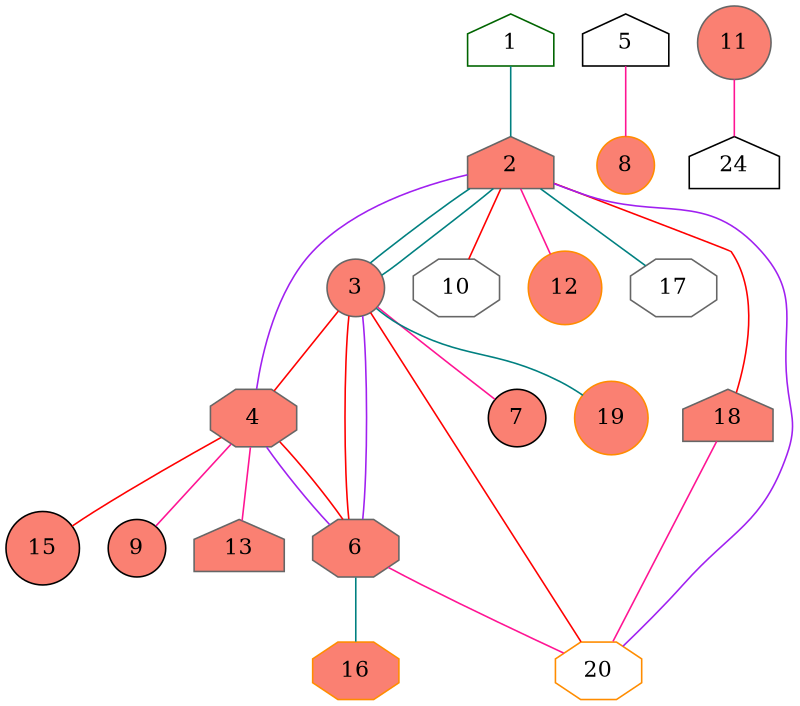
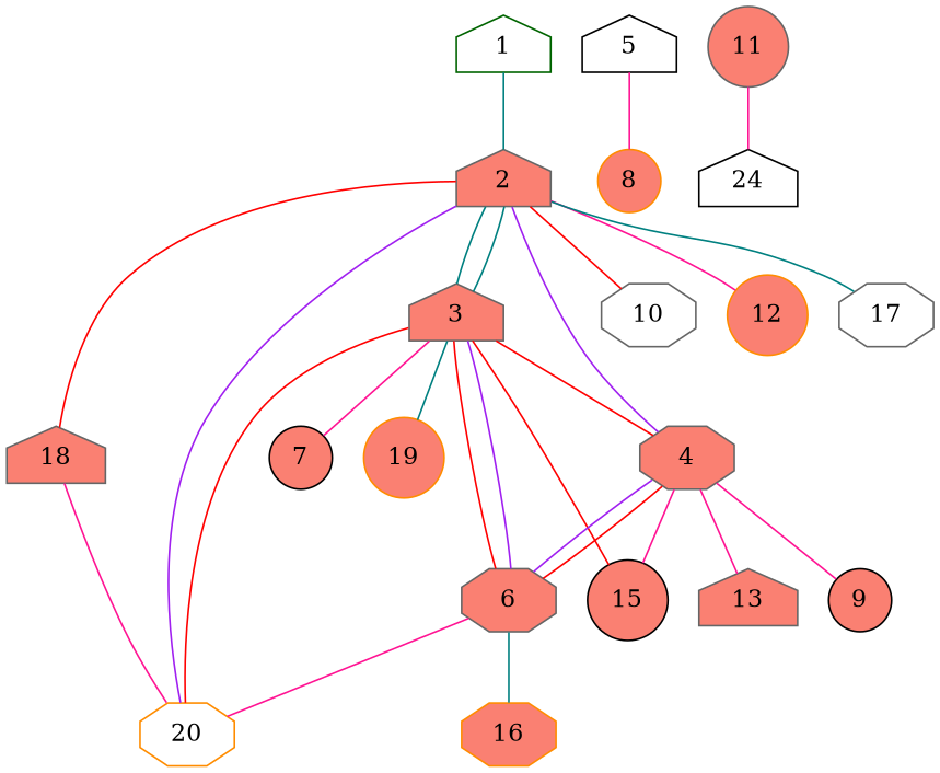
  graph {
    node [color=gray40 fillcolor=salmon shape=house style=filled]
    edge [color=deeppink]
    1 [color=darkgreen fillcolor=white]
    2
-   3 [shape=circle]
+   3
    4 [shape=octagon]
    10 [fillcolor=white shape=octagon]
    12 [color=darkorange shape=circle]
    17 [fillcolor=white shape=octagon]
    18
    20 [color=darkorange fillcolor=white shape=octagon]
    6 [shape=octagon]
    7 [color=black shape=circle]
    15 [color=black shape=circle]
    19 [color=darkorange shape=circle]
    9 [color=black shape=circle]
    13
    5 [color=black fillcolor=white]
    8 [color=darkorange shape=circle]
    16 [color=darkorange shape=octagon]
    n19 [color=black fillcolor=white label=24]
    11 [shape=circle]
    1 -- 2 [color=teal]
    2 -- 3 [color=teal]
    2 -- 3 [color=teal]
    2 -- 4 [color=purple]
    2 -- 10 [color=red]
    2 -- 12
    2 -- 17 [color=teal]
    2 -- 18 [color=red]
    2 -- 20 [color=purple]
    3 -- 4 [color=red]
    3 -- 20 [color=red]
    3 -- 6 [color=red]
    3 -- 6 [color=purple]
    3 -- 7
+   3 -- 15 [color=red]
    3 -- 19 [color=teal]
    4 -- 6 [color=purple]
    4 -- 6 [color=red]
-   4 -- 15 [color=red]
+   4 -- 15
    4 -- 9
    4 -- 13
    18 -- 20
    6 -- 20
    6 -- 16 [color=teal]
    5 -- 8
    11 -- n19
  }
